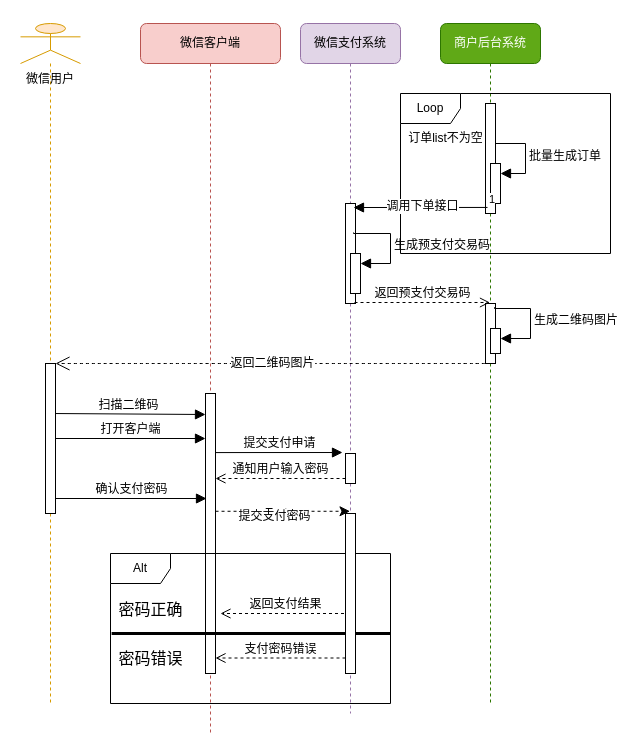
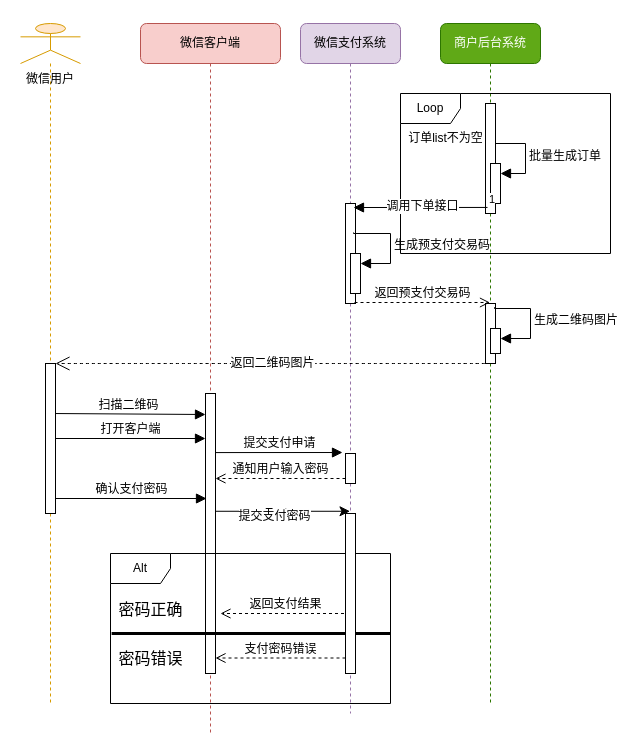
  <mxCell id="0" />
  <mxCell id="1" parent="0" />
  <mxCell id="2" value="微信客户端" style="shape=umlLifeline;perimeter=lifelinePerimeter;whiteSpace=wrap;html=1;container=1;collapsible=0;recursiveResize=0;outlineConnect=0;rounded=1;shadow=0;comic=0;labelBackgroundColor=none;strokeWidth=1;fontFamily=Verdana;fontSize=12;align=center;fillColor=#f8cecc;strokeColor=#b85450;" parent="1" vertex="1"><mxGeometry x="140" y="20" width="140" height="710" as="geometry" /></mxCell>
  <mxCell id="3" value="" style="html=1;points=[];perimeter=orthogonalPerimeter;rounded=0;shadow=0;comic=0;labelBackgroundColor=none;strokeWidth=1;fontFamily=Verdana;fontSize=12;align=center;" parent="2" vertex="1"><mxGeometry x="65" y="370" width="10" height="280" as="geometry" /></mxCell>
  <mxCell id="4" value="Alt" style="shape=umlFrame;whiteSpace=wrap;html=1;pointerEvents=0;" vertex="1" parent="2"><mxGeometry x="-30" y="530" width="280" height="150" as="geometry" /></mxCell>
  <mxCell id="5" value="" style="endArrow=none;startArrow=none;endFill=0;startFill=0;endSize=8;html=1;verticalAlign=bottom;labelBackgroundColor=none;strokeWidth=3;rounded=0;fontSize=12;curved=1;exitX=0.004;exitY=0.533;exitDx=0;exitDy=0;exitPerimeter=0;" edge="1" parent="2" source="4"><mxGeometry width="160" relative="1" as="geometry"><mxPoint x="10" y="610" as="sourcePoint" /><mxPoint x="250" y="610" as="targetPoint" /></mxGeometry></mxCell>
  <mxCell id="6" value="密码正确" style="text;html=1;align=center;verticalAlign=middle;resizable=0;points=[];autosize=1;strokeColor=none;fillColor=none;fontSize=16;" vertex="1" parent="2"><mxGeometry x="-35" y="571" width="90" height="30" as="geometry" /></mxCell>
  <mxCell id="7" value="密码错误" style="text;html=1;align=center;verticalAlign=middle;resizable=0;points=[];autosize=1;strokeColor=none;fillColor=none;fontSize=16;" vertex="1" parent="2"><mxGeometry x="-35" y="620" width="90" height="30" as="geometry" /></mxCell>
  <mxCell id="8" value="返回支付结果" style="html=1;verticalAlign=bottom;endArrow=open;dashed=1;endSize=8;curved=0;rounded=0;fontSize=12;" edge="1" parent="2" source="10"><mxGeometry relative="1" as="geometry"><mxPoint x="160" y="590" as="sourcePoint" /><mxPoint x="80" y="590" as="targetPoint" /></mxGeometry></mxCell>
  <mxCell id="9" value="支付密码错误" style="html=1;verticalAlign=bottom;endArrow=open;dashed=1;endSize=8;curved=0;rounded=0;fontSize=12;" edge="1" parent="2"><mxGeometry relative="1" as="geometry"><mxPoint x="205" y="634.5" as="sourcePoint" /><mxPoint x="75" y="634.5" as="targetPoint" /></mxGeometry></mxCell>
  <mxCell id="10" value="微信支付系统" style="shape=umlLifeline;perimeter=lifelinePerimeter;whiteSpace=wrap;html=1;container=1;collapsible=0;recursiveResize=0;outlineConnect=0;rounded=1;shadow=0;comic=0;labelBackgroundColor=none;strokeWidth=1;fontFamily=Verdana;fontSize=12;align=center;fillColor=#e1d5e7;strokeColor=#9673a6;" parent="1" vertex="1"><mxGeometry x="300" y="20" width="100" height="690" as="geometry" /></mxCell>
  <mxCell id="11" value="" style="html=1;points=[];perimeter=orthogonalPerimeter;rounded=0;shadow=0;comic=0;labelBackgroundColor=none;strokeWidth=1;fontFamily=Verdana;fontSize=12;align=center;" parent="10" vertex="1"><mxGeometry x="45" y="180" width="10" height="100" as="geometry" /></mxCell>
  <mxCell id="12" value="" style="html=1;points=[[0,0,0,0,5],[0,1,0,0,-5],[1,0,0,0,5],[1,1,0,0,-5]];perimeter=orthogonalPerimeter;outlineConnect=0;targetShapes=umlLifeline;portConstraint=eastwest;newEdgeStyle={&quot;curved&quot;:0,&quot;rounded&quot;:0};" vertex="1" parent="10"><mxGeometry x="50" y="230" width="10" height="40" as="geometry" /></mxCell>
  <mxCell id="13" value="生成预支付交易码" style="html=1;align=left;spacingLeft=2;endArrow=block;rounded=0;edgeStyle=orthogonalEdgeStyle;curved=0;rounded=0;fontSize=12;startSize=8;endSize=8;exitX=0.8;exitY=0.29;exitDx=0;exitDy=0;exitPerimeter=0;" edge="1" target="12" parent="10" source="11"><mxGeometry x="0.011" relative="1" as="geometry"><mxPoint x="60" y="210" as="sourcePoint" /><Array as="points"><mxPoint x="53" y="210" /><mxPoint x="90" y="210" /><mxPoint x="90" y="240" /></Array><mxPoint as="offset" /></mxGeometry></mxCell>
  <mxCell id="14" value="" style="html=1;points=[[0,0,0,0,5],[0,1,0,0,-5],[1,0,0,0,5],[1,1,0,0,-5]];perimeter=orthogonalPerimeter;outlineConnect=0;targetShapes=umlLifeline;portConstraint=eastwest;newEdgeStyle={&quot;curved&quot;:0,&quot;rounded&quot;:0};" vertex="1" parent="10"><mxGeometry x="45" y="430" width="10" height="30" as="geometry" /></mxCell>
  <mxCell id="15" value="" style="html=1;points=[[0,0,0,0,5],[0,1,0,0,-5],[1,0,0,0,5],[1,1,0,0,-5]];perimeter=orthogonalPerimeter;outlineConnect=0;targetShapes=umlLifeline;portConstraint=eastwest;newEdgeStyle={&quot;curved&quot;:0,&quot;rounded&quot;:0};" vertex="1" parent="10"><mxGeometry x="45" y="490" width="10" height="160" as="geometry" /></mxCell>
  <mxCell id="16" value="商户后台系统" style="shape=umlLifeline;perimeter=lifelinePerimeter;whiteSpace=wrap;html=1;container=1;collapsible=0;recursiveResize=0;outlineConnect=0;rounded=1;shadow=0;comic=0;labelBackgroundColor=none;strokeWidth=1;fontFamily=Verdana;fontSize=12;align=center;fillColor=#60a917;fontColor=#ffffff;strokeColor=#2D7600;" parent="1" vertex="1"><mxGeometry x="440" y="20" width="100" height="680" as="geometry" /></mxCell>
  <mxCell id="17" value="" style="html=1;points=[];perimeter=orthogonalPerimeter;rounded=0;shadow=0;comic=0;labelBackgroundColor=none;strokeWidth=1;fontFamily=Verdana;fontSize=12;align=center;" parent="16" vertex="1"><mxGeometry x="45" y="80" width="10" height="110" as="geometry" /></mxCell>
  <mxCell id="18" value="" style="html=1;points=[];perimeter=orthogonalPerimeter;rounded=0;shadow=0;comic=0;labelBackgroundColor=none;strokeWidth=1;fontFamily=Verdana;fontSize=12;align=center;" parent="16" vertex="1"><mxGeometry x="45" y="280" width="10" height="60" as="geometry" /></mxCell>
  <mxCell id="19" value="" style="html=1;points=[[0,0,0,0,5],[0,1,0,0,-5],[1,0,0,0,5],[1,1,0,0,-5]];perimeter=orthogonalPerimeter;outlineConnect=0;targetShapes=umlLifeline;portConstraint=eastwest;newEdgeStyle={&quot;curved&quot;:0,&quot;rounded&quot;:0};" vertex="1" parent="16"><mxGeometry x="50" y="305" width="10" height="25" as="geometry" /></mxCell>
  <mxCell id="20" value="生成二维码图片" style="html=1;align=left;spacingLeft=2;endArrow=block;rounded=0;edgeStyle=orthogonalEdgeStyle;curved=0;rounded=0;fontSize=12;startSize=8;endSize=8;exitX=0.9;exitY=0.063;exitDx=0;exitDy=0;exitPerimeter=0;" edge="1" target="19" parent="16" source="18"><mxGeometry relative="1" as="geometry"><mxPoint x="60" y="285" as="sourcePoint" /><Array as="points"><mxPoint x="90" y="285" /><mxPoint x="90" y="315" /></Array><mxPoint as="offset" /></mxGeometry></mxCell>
  <mxCell id="21" value="&lt;div&gt;&lt;br&gt;&lt;/div&gt;&lt;div&gt;&lt;br&gt;&lt;/div&gt;&lt;div&gt;&lt;br&gt;&lt;/div&gt;&lt;div&gt;&lt;br&gt;&lt;/div&gt;&lt;div&gt;&lt;br&gt;&lt;/div&gt;微信用户" style="shape=umlLifeline;perimeter=lifelinePerimeter;whiteSpace=wrap;html=1;container=1;dropTarget=0;collapsible=0;recursiveResize=0;outlineConnect=0;portConstraint=eastwest;newEdgeStyle={&quot;curved&quot;:0,&quot;rounded&quot;:0};participant=umlActor;fillColor=#ffe6cc;strokeColor=#d79b00;" vertex="1" parent="1"><mxGeometry x="20" y="20" width="60" height="680" as="geometry" /></mxCell>
  <mxCell id="22" value="Loop" style="shape=umlFrame;whiteSpace=wrap;html=1;pointerEvents=0;" vertex="1" parent="1"><mxGeometry x="400" y="90" width="210" height="160" as="geometry" /></mxCell>
  <mxCell id="23" value="订单list不为空" style="text;html=1;align=center;verticalAlign=middle;resizable=0;points=[];autosize=1;strokeColor=none;fillColor=none;fontSize=12;" vertex="1" parent="1"><mxGeometry x="395" y="120" width="100" height="30" as="geometry" /></mxCell>
  <mxCell id="24" value="" style="html=1;points=[[0,0,0,0,5],[0,1,0,0,-5],[1,0,0,0,5],[1,1,0,0,-5]];perimeter=orthogonalPerimeter;outlineConnect=0;targetShapes=umlLifeline;portConstraint=eastwest;newEdgeStyle={&quot;curved&quot;:0,&quot;rounded&quot;:0};" vertex="1" parent="1"><mxGeometry x="490" y="160" width="10" height="40" as="geometry" /></mxCell>
  <mxCell id="25" value="批量生成订单" style="html=1;align=left;spacingLeft=2;endArrow=block;rounded=0;edgeStyle=orthogonalEdgeStyle;curved=0;rounded=0;fontSize=12;startSize=8;endSize=8;" edge="1" target="24" parent="1"><mxGeometry relative="1" as="geometry"><mxPoint x="495" y="140" as="sourcePoint" /><Array as="points"><mxPoint x="525" y="170" /></Array></mxGeometry></mxCell>
  <mxCell id="26" value="" style="endArrow=block;endFill=1;html=1;align=left;verticalAlign=top;rounded=0;fontSize=12;startSize=8;endSize=8;entryX=0.8;entryY=0.04;entryDx=0;entryDy=0;entryPerimeter=0;exitX=0.2;exitY=0.945;exitDx=0;exitDy=0;exitPerimeter=0;" edge="1" parent="1" source="17" target="11"><mxGeometry x="-1" relative="1" as="geometry"><mxPoint x="480" y="234" as="sourcePoint" /><mxPoint x="353.5" y="230" as="targetPoint" /></mxGeometry></mxCell>
  <mxCell id="27" value="1" style="edgeLabel;resizable=0;html=1;align=left;verticalAlign=bottom;" connectable="0" vertex="1" parent="26"><mxGeometry x="-1" relative="1" as="geometry" /></mxCell>
  <mxCell id="28" value="调用下单接口" style="edgeLabel;html=1;align=center;verticalAlign=middle;resizable=0;points=[];fontSize=12;" vertex="1" connectable="0" parent="26"><mxGeometry x="0.37" y="-1" relative="1" as="geometry"><mxPoint x="27" as="offset" /></mxGeometry></mxCell>
  <mxCell id="29" value="返回预支付交易码" style="html=1;verticalAlign=bottom;endArrow=open;dashed=1;endSize=8;curved=0;rounded=0;fontSize=12;exitX=0.9;exitY=0.99;exitDx=0;exitDy=0;exitPerimeter=0;" edge="1" parent="1" source="11" target="16"><mxGeometry relative="1" as="geometry"><mxPoint x="460" y="330" as="sourcePoint" /><mxPoint x="380" y="330" as="targetPoint" /></mxGeometry></mxCell>
  <mxCell id="30" value="返回二维码图片" style="endArrow=open;endSize=12;dashed=1;html=1;rounded=0;fontSize=12;curved=1;exitX=0.5;exitY=1;exitDx=0;exitDy=0;exitPerimeter=0;" edge="1" parent="1" source="18" target="40"><mxGeometry width="160" relative="1" as="geometry"><mxPoint x="250" y="370" as="sourcePoint" /><mxPoint x="410" y="370" as="targetPoint" /></mxGeometry></mxCell>
  <mxCell id="31" value="打开客户端" style="html=1;verticalAlign=bottom;endArrow=block;curved=0;rounded=0;fontSize=12;startSize=8;endSize=8;" edge="1" parent="1" source="40" target="3"><mxGeometry width="80" relative="1" as="geometry"><mxPoint x="50" y="390" as="sourcePoint" /><mxPoint x="190" y="400" as="targetPoint" /></mxGeometry></mxCell>
  <mxCell id="32" value="扫描二维码" style="html=1;verticalAlign=bottom;endArrow=block;curved=0;rounded=0;fontSize=12;startSize=8;endSize=8;entryX=0;entryY=0.075;entryDx=0;entryDy=0;entryPerimeter=0;" edge="1" parent="1" target="3"><mxGeometry width="80" relative="1" as="geometry"><mxPoint x="50" y="410" as="sourcePoint" /><mxPoint x="185" y="410" as="targetPoint" /></mxGeometry></mxCell>
  <mxCell id="33" value="提交支付申请" style="html=1;verticalAlign=bottom;endArrow=block;curved=0;rounded=0;fontSize=12;startSize=8;endSize=8;exitX=1;exitY=0.211;exitDx=0;exitDy=0;exitPerimeter=0;entryX=-0.3;entryY=-0.033;entryDx=0;entryDy=0;entryPerimeter=0;" edge="1" parent="1" source="3" target="14"><mxGeometry width="80" relative="1" as="geometry"><mxPoint x="200" y="450" as="sourcePoint" /><mxPoint x="340" y="450" as="targetPoint" /></mxGeometry></mxCell>
  <mxCell id="34" value="确认支付密码" style="html=1;verticalAlign=bottom;endArrow=block;curved=0;rounded=0;fontSize=12;startSize=8;endSize=8;entryX=0.1;entryY=0.375;entryDx=0;entryDy=0;entryPerimeter=0;" edge="1" parent="1" source="40" target="3"><mxGeometry width="80" relative="1" as="geometry"><mxPoint x="50" y="530" as="sourcePoint" /><mxPoint x="180" y="520" as="targetPoint" /></mxGeometry></mxCell>
  <mxCell id="35" value="通知用户输入密码" style="html=1;verticalAlign=bottom;endArrow=open;dashed=1;endSize=8;curved=0;rounded=0;fontSize=12;exitX=0;exitY=1;exitDx=0;exitDy=-5;exitPerimeter=0;" edge="1" parent="1" source="14" target="3"><mxGeometry relative="1" as="geometry"><mxPoint x="340" y="480" as="sourcePoint" /><mxPoint x="196" y="480.5" as="targetPoint" /></mxGeometry></mxCell>
- <mxCell id="36" style="edgeStyle=none;curved=0;rounded=0;orthogonalLoop=1;jettySize=auto;html=1;exitX=0.536;exitY=0.687;exitDx=0;exitDy=0;exitPerimeter=0;fontSize=12;startSize=8;endSize=8;dashed=1;" edge="1" parent="1" source="2" target="10"><mxGeometry relative="1" as="geometry" /></mxCell>
+ <mxCell id="36" style="edgeStyle=none;curved=0;rounded=0;orthogonalLoop=1;jettySize=auto;html=1;exitX=0.536;exitY=0.687;exitDx=0;exitDy=0;exitPerimeter=0;fontSize=12;startSize=8;endSize=8;" edge="1" parent="1" source="2" target="10"><mxGeometry relative="1" as="geometry" /></mxCell>
  <mxCell id="37" value="Text" style="edgeLabel;html=1;align=center;verticalAlign=middle;resizable=0;points=[];fontSize=12;" vertex="1" connectable="0" parent="36"><mxGeometry x="-0.114" y="-2" relative="1" as="geometry"><mxPoint as="offset" /></mxGeometry></mxCell>
  <mxCell id="38" value="提交支付密码" style="edgeLabel;html=1;align=center;verticalAlign=middle;resizable=0;points=[];fontSize=12;" vertex="1" connectable="0" parent="36"><mxGeometry x="-0.138" y="-5" relative="1" as="geometry"><mxPoint as="offset" /></mxGeometry></mxCell>
  <mxCell id="39" value="" style="html=1;verticalAlign=bottom;endArrow=block;curved=0;rounded=0;fontSize=12;startSize=8;endSize=8;" edge="1" parent="1" target="40"><mxGeometry width="80" relative="1" as="geometry"><mxPoint x="50" y="390" as="sourcePoint" /><mxPoint x="205" y="390" as="targetPoint" /></mxGeometry></mxCell>
  <mxCell id="40" value="" style="html=1;points=[[0,0,0,0,5],[0,1,0,0,-5],[1,0,0,0,5],[1,1,0,0,-5]];perimeter=orthogonalPerimeter;outlineConnect=0;targetShapes=umlLifeline;portConstraint=eastwest;newEdgeStyle={&quot;curved&quot;:0,&quot;rounded&quot;:0};" vertex="1" parent="1"><mxGeometry x="45" y="360" width="10" height="150" as="geometry" /></mxCell>
  <mxCell id="41" style="edgeStyle=none;curved=0;rounded=0;orthogonalLoop=1;jettySize=auto;html=1;exitX=0;exitY=1;exitDx=0;exitDy=-5;exitPerimeter=0;fontSize=12;startSize=8;endSize=8;" edge="1" parent="1" source="40" target="40"><mxGeometry relative="1" as="geometry" /></mxCell>
